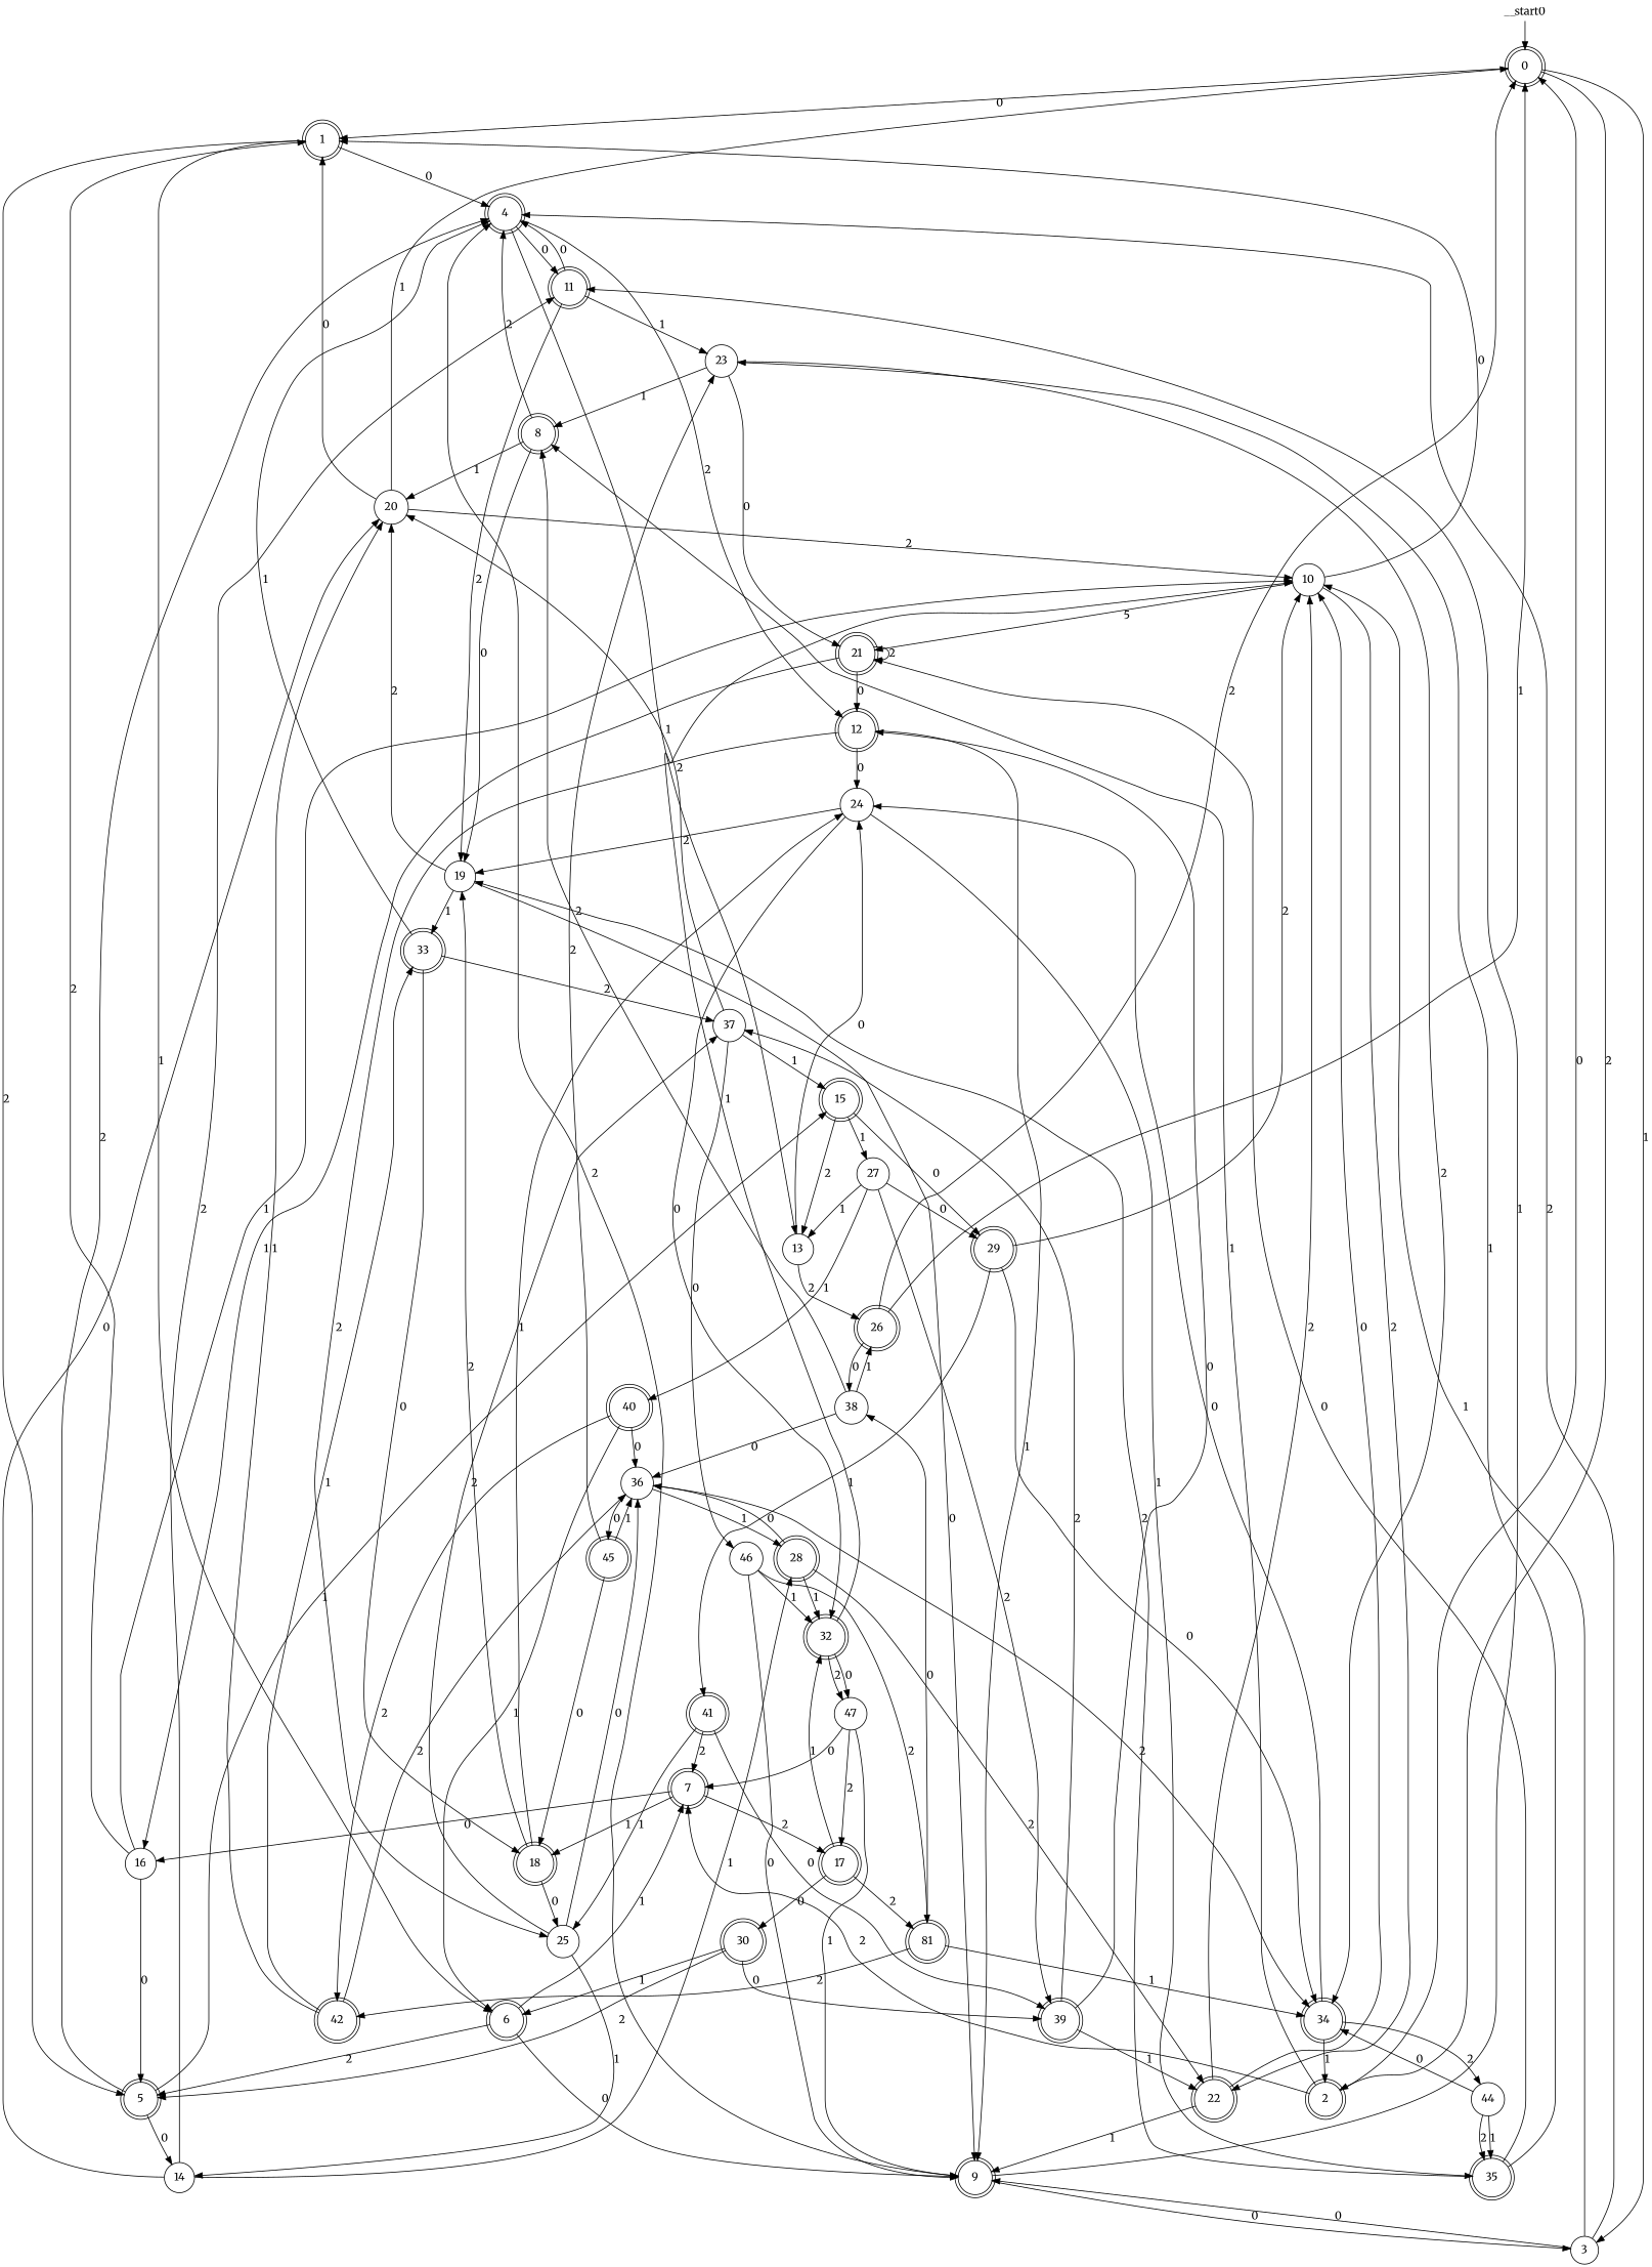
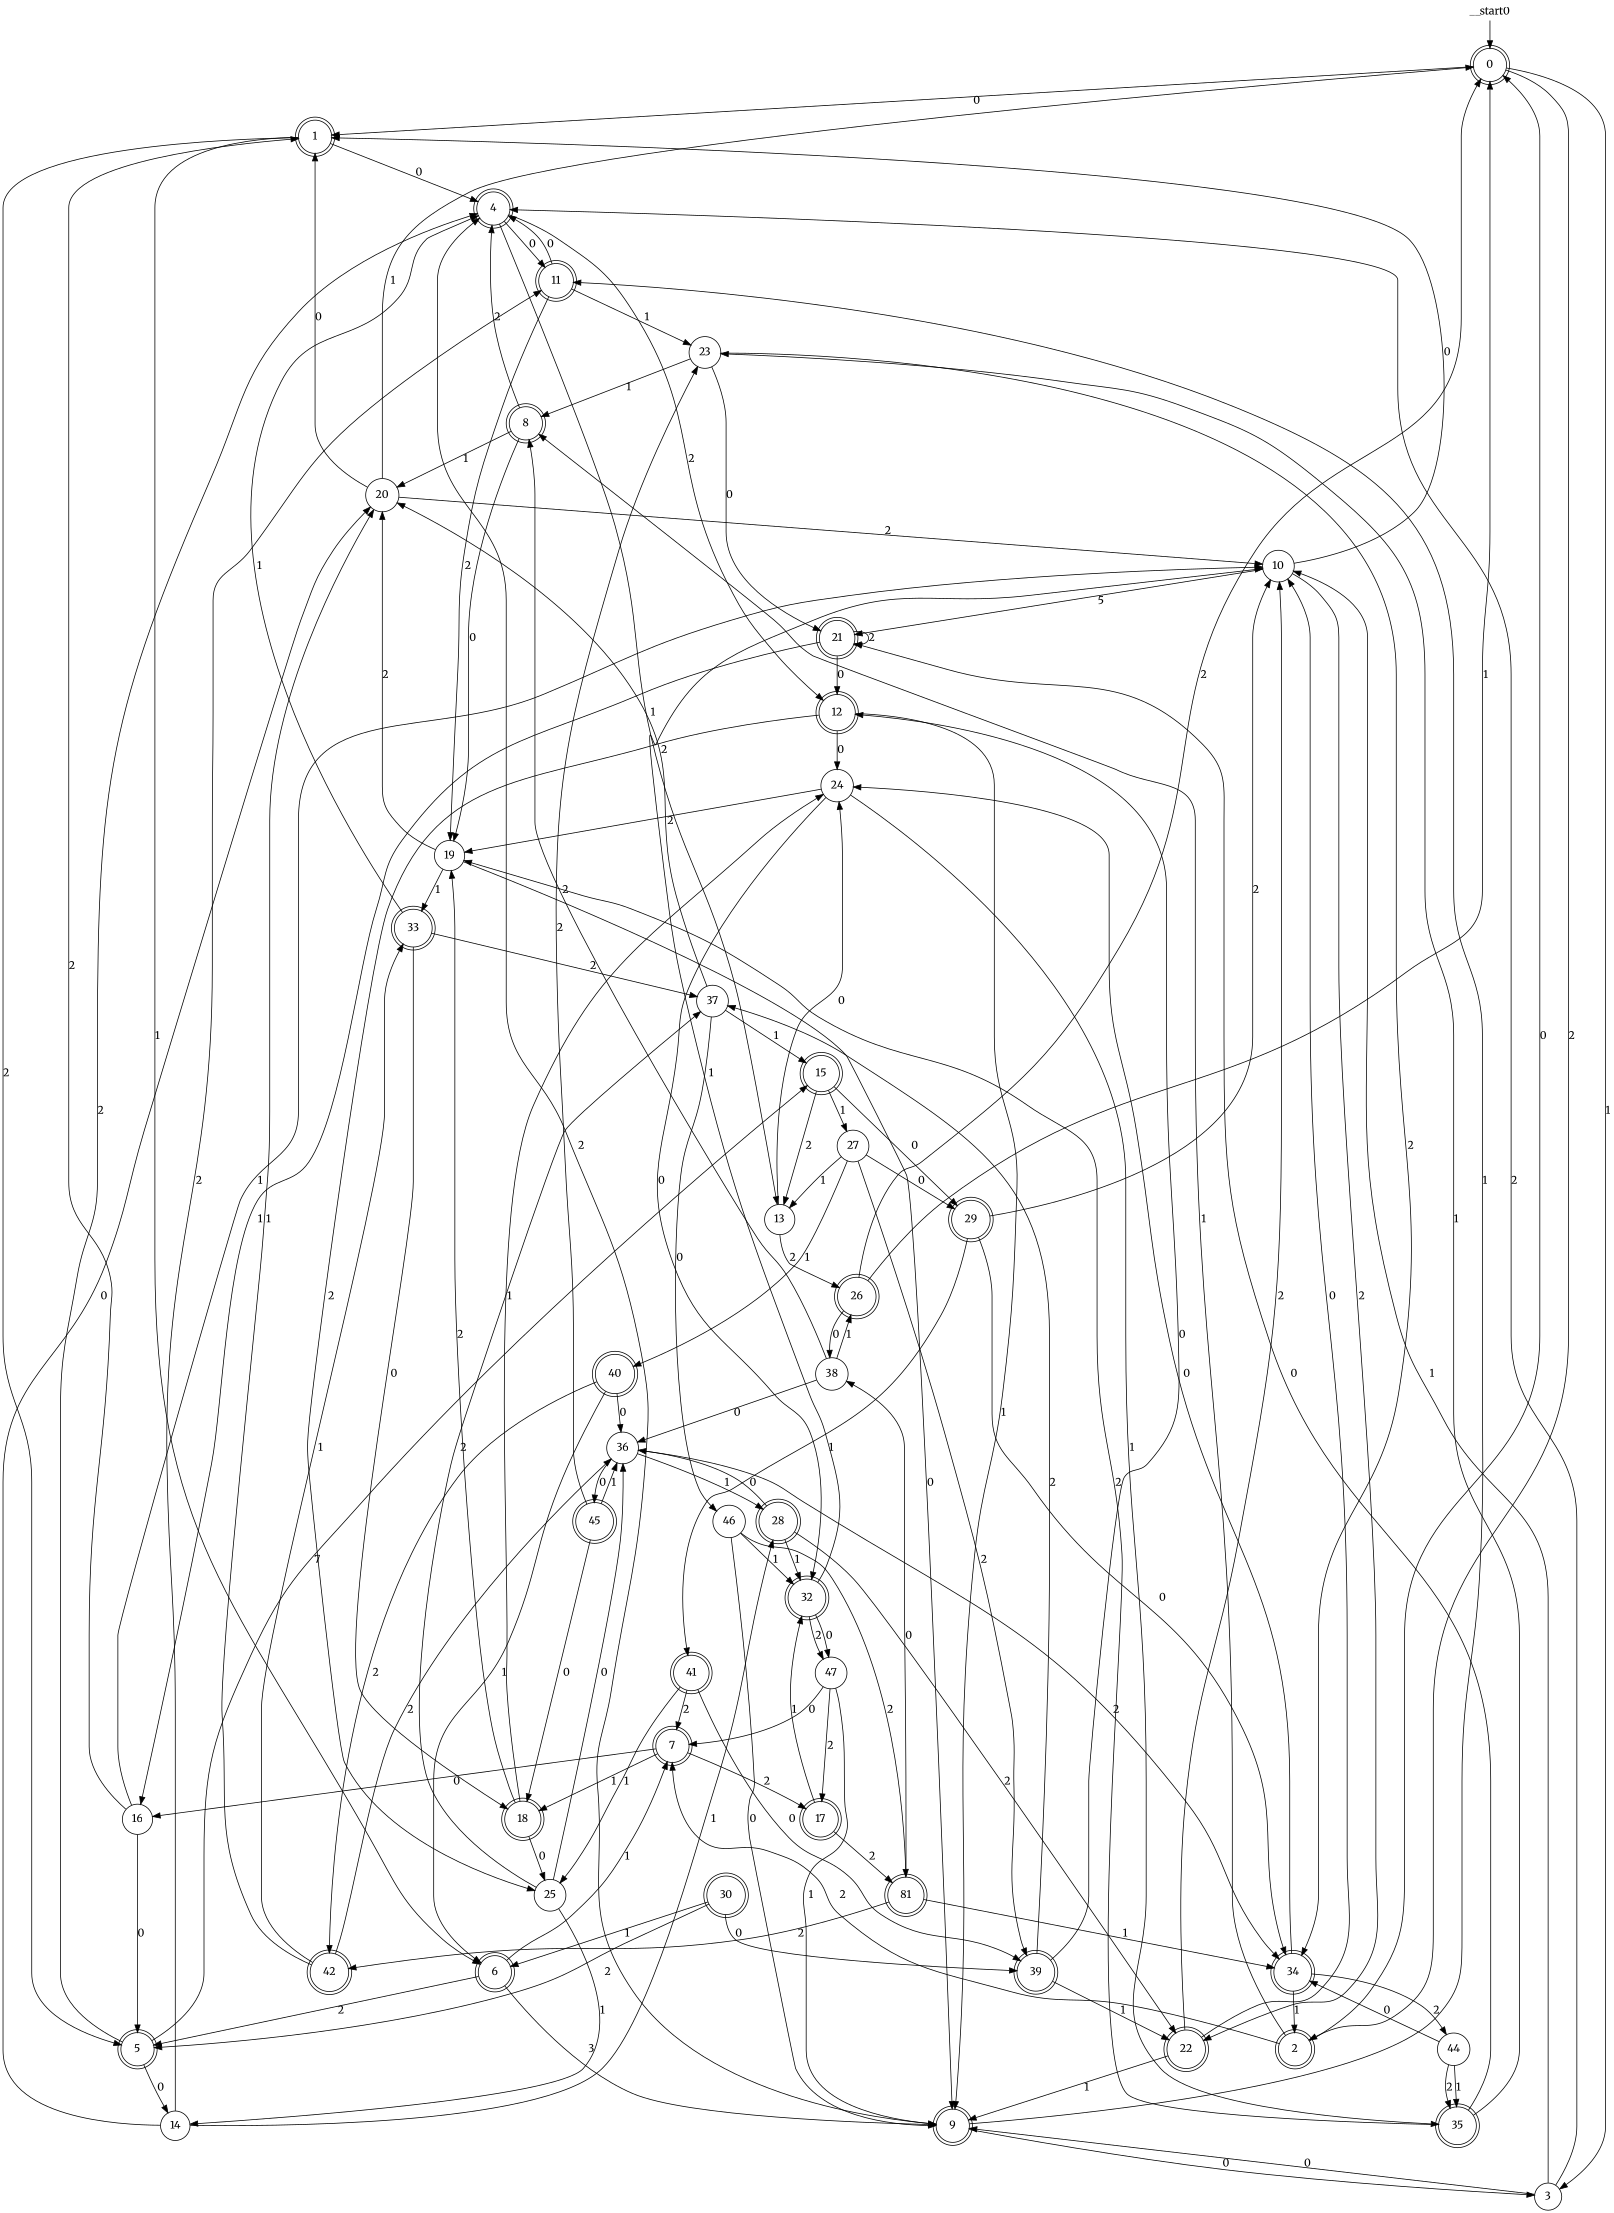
  digraph {
    fontname=Merriweather
    node [fontname=Merriweather shape=doublecircle]
    edge [fontname=Merriweather]
    n1 [label=0]
    n2 [label=1]
    n3 [label=2]
    n4 [label=3 shape=circle]
    n5 [label=4]
    n6 [label=5]
    n7 [label=6]
    n8 [label=7]
    n9 [label=8]
    n10 [label=9]
    n11 [label=10 shape=circle]
    n12 [label=11]
    n13 [label=12]
    n14 [label=13 shape=circle]
    n15 [label=14 shape=circle]
    n16 [label=15]
    n17 [label=16 shape=circle]
    n18 [label=17]
    n19 [label=18]
    n20 [label=19 shape=circle]
    n21 [label=20 shape=circle]
    n22 [label=21]
    n23 [label=22]
    n24 [label=23 shape=circle]
    n25 [label=24 shape=circle]
    n26 [label=25 shape=circle]
    n27 [label=26]
    n28 [label=28]
    n29 [label=27 shape=circle]
    n30 [label=29]
    n31 [label=30]
    n32 [label=81]
    n33 [label=32]
    n34 [label=33]
    n35 [label=34]
    n36 [label=35]
    n37 [label=36 shape=circle]
    n38 [label=37 shape=circle]
    n39 [label=38 shape=circle]
    n40 [label=39]
    n41 [label=40]
    n42 [label=41]
    n43 [label=42]
    n44 [label=47 shape=circle]
    n45 [label=44 shape=circle]
    n46 [label=45]
    n47 [label=46 shape=circle]
    __start0 [height=0 shape=none width=0]
    n1 -> n2 [label=0]
    n1 -> n3 [label=2]
    n1 -> n4 [label=1]
    n2 -> n5 [label=0]
    n2 -> n6 [label=2]
    n2 -> n7 [label=1]
    n3 -> n1 [label=0]
    n3 -> n8 [label=2]
    n3 -> n9 [label=1]
    n4 -> n5 [label=2]
    n4 -> n10 [label=0]
    n4 -> n11 [label=1]
    n5 -> n12 [label=0]
    n5 -> n13 [label=2]
    n5 -> n14 [label=1]
    n6 -> n5 [label=2]
    n6 -> n15 [label=0]
-   n6 -> n16 [label=1]
+   n6 -> n16 [label=7]
    n7 -> n6 [label=2]
    n7 -> n8 [label=1]
-   n7 -> n10 [label=0]
+   n7 -> n10 [label=3]
    n8 -> n17 [label=0]
    n8 -> n18 [label=2]
    n8 -> n19 [label=1]
    n9 -> n5 [label=2]
    n9 -> n20 [label=0]
    n9 -> n21 [label=1]
    n10 -> n4 [label=0]
    n10 -> n5 [label=2]
    n10 -> n12 [label=1]
    n11 -> n2 [label=0]
    n11 -> n22 [label=5]
    n11 -> n23 [label=2]
    n12 -> n5 [label=0]
    n12 -> n20 [label=2]
    n12 -> n24 [label=1]
    n13 -> n10 [label=1]
    n13 -> n25 [label=0]
    n13 -> n26 [label=2]
    n14 -> n25 [label=0]
    n14 -> n27 [label=2]
    n15 -> n12 [label=2]
    n15 -> n21 [label=0]
    n15 -> n28 [label=1]
    n16 -> n14 [label=2]
    n16 -> n29 [label=1]
    n16 -> n30 [label=0]
    n17 -> n2 [label=2]
    n17 -> n6 [label=0]
    n17 -> n11 [label=1]
-   n18 -> n31 [label=0]
    n18 -> n32 [label=2]
    n18 -> n33 [label=1]
    n19 -> n20 [label=2]
    n19 -> n25 [label=1]
    n19 -> n26 [label=0]
    n20 -> n10 [label=0]
    n20 -> n21 [label=2]
    n20 -> n34 [label=1]
    n21 -> n1 [label=1]
    n21 -> n2 [label=0]
    n21 -> n11 [label=2]
    n22 -> n13 [label=0]
    n22 -> n17 [label=1]
    n22 -> n22 [label=2]
    n23 -> n10 [label=1]
    n23 -> n11 [label=0]
    n23 -> n11 [label=2]
    n24 -> n9 [label=1]
    n24 -> n22 [label=0]
    n24 -> n35 [label=2]
    n25 -> n20 [label=2]
    n25 -> n33 [label=0]
    n25 -> n36 [label=1]
    n26 -> n15 [label=1]
    n26 -> n37 [label=0]
    n26 -> n38 [label=2]
    n27 -> n1 [label=2]
    n27 -> n1 [label=1]
    n27 -> n39 [label=0]
    n28 -> n23 [label=2]
    n28 -> n33 [label=1]
    n28 -> n37 [label=0]
    n29 -> n14 [label=1]
    n29 -> n30 [label=0]
    n29 -> n40 [label=2]
    n29 -> n41 [label=1]
    n30 -> n11 [label=2]
    n30 -> n35 [label=0]
    n30 -> n42 [label=1]
    n31 -> n6 [label=2]
    n31 -> n7 [label=1]
    n31 -> n40 [label=0]
    n32 -> n35 [label=1]
    n32 -> n39 [label=0]
    n32 -> n43 [label=2]
    n33 -> n11 [label=1]
    n33 -> n44 [label=0]
    n33 -> n44 [label=2]
    n34 -> n5 [label=1]
    n34 -> n19 [label=0]
    n34 -> n38 [label=2]
    n35 -> n3 [label=1]
    n35 -> n25 [label=0]
    n35 -> n45 [label=2]
    n36 -> n20 [label=2]
    n36 -> n22 [label=0]
    n36 -> n24 [label=1]
    n37 -> n28 [label=1]
    n37 -> n35 [label=2]
    n37 -> n46 [label=0]
    n38 -> n16 [label=1]
    n38 -> n21 [label=2]
    n38 -> n47 [label=0]
    n39 -> n9 [label=2]
    n39 -> n27 [label=1]
    n39 -> n37 [label=0]
    n40 -> n13 [label=0]
    n40 -> n23 [label=1]
    n40 -> n38 [label=2]
    n41 -> n7 [label=1]
    n41 -> n37 [label=0]
    n41 -> n43 [label=2]
    n42 -> n8 [label=2]
    n42 -> n26 [label=1]
    n42 -> n40 [label=0]
    n43 -> n21 [label=1]
    n43 -> n34 [label=1]
    n43 -> n37 [label=2]
    n44 -> n8 [label=0]
    n44 -> n10 [label=1]
    n44 -> n18 [label=2]
    n45 -> n35 [label=0]
    n45 -> n36 [label=2]
    n45 -> n36 [label=1]
    n46 -> n19 [label=0]
    n46 -> n24 [label=2]
    n46 -> n37 [label=1]
    n47 -> n10 [label=0]
    n47 -> n32 [label=2]
    n47 -> n33 [label=1]
    __start0 -> n1
  }
